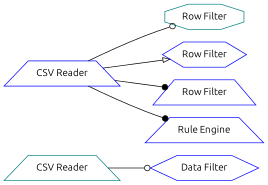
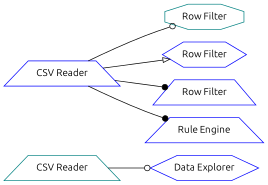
  digraph {
    rankdir=LR
    fontname=Ubuntu
    node [color=blue shape=trapezium fontname=Ubuntu]
    edge [arrowhead=odot fontname=Ubuntu]
-   n1 [label="Data Filter" shape=hexagon]
+   n1 [label="Data Explorer" shape=hexagon]
    n2 [label="CSV Reader" color=teal]
    n3 [label="CSV Reader"]
    n4 [label="Row Filter" color=teal shape=octagon]
    n5 [label="Row Filter" shape=hexagon]
    n6 [label="Row Filter"]
    n7 [label="Rule Engine"]
    n2 -> n1
    n3 -> n4
    n3 -> n5 [arrowhead=onormal]
    n3 -> n6 [arrowhead=dot]
    n3 -> n7 [arrowhead=dot]
  }
